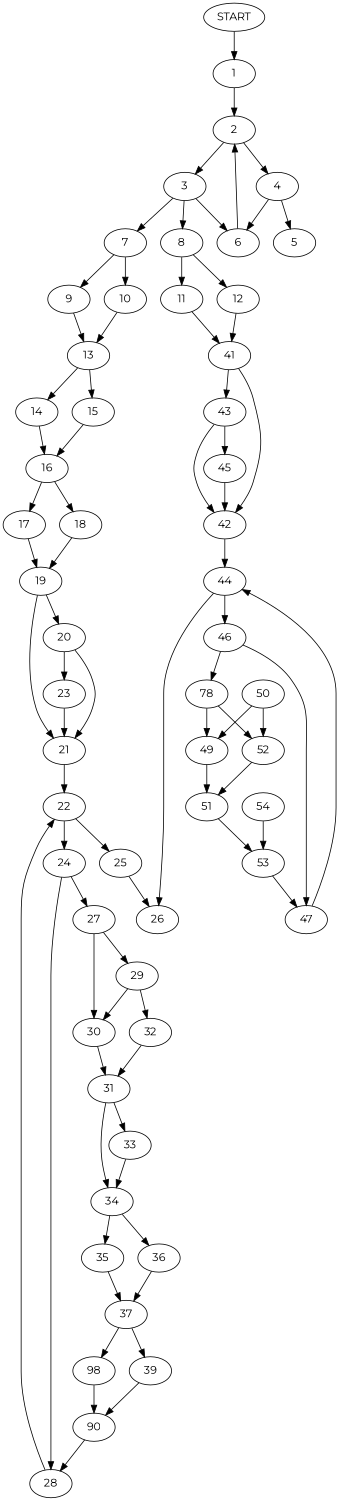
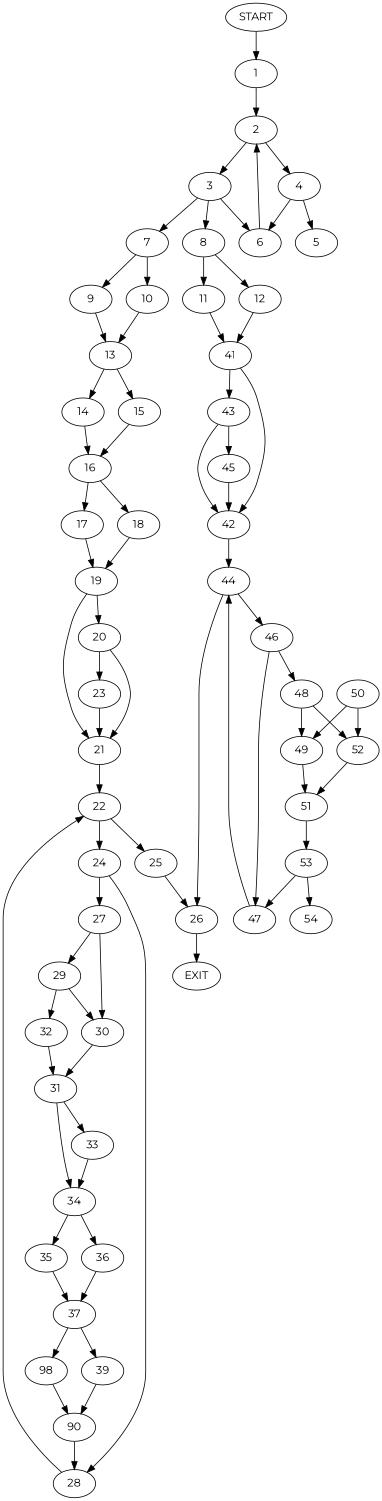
  digraph {
    fontname=Montserrat
    node [fontname=Montserrat]
    edge [fontname=Montserrat]
    n1 [label=START]
    1
    2
+   n4 [label=EXIT]
    3
    4
    7
    8
    6
    5
    9
    10
    11
    12
    13
    41
    14
    15
    42
    43
    16
    17
    18
    19
    20
    21
    23
    22
    24
    25
    27
    28
    26
    29
    30
    32
    31
    33
    34
    35
    36
    37
    n43 [label=98]
    39
    n45 [label=90]
    44
    45
    46
    47
-   48 [label=78]
+   48
    49
    52
    51
    50
    53
    54
    n1 -> 1
    1 -> 2
    2 -> 3
    2 -> 4
    3 -> 7
    3 -> 8
    3 -> 6
    4 -> 6
    4 -> 5
    7 -> 9
    7 -> 10
    8 -> 11
    8 -> 12
    6 -> 2
    9 -> 13
    10 -> 13
    11 -> 41
    12 -> 41
    13 -> 14
    13 -> 15
    41 -> 42
    41 -> 43
    14 -> 16
    15 -> 16
    42 -> 44
    43 -> 42
    43 -> 45
    16 -> 17
    16 -> 18
    17 -> 19
    18 -> 19
    19 -> 20
    19 -> 21
    20 -> 21
    20 -> 23
    21 -> 22
    23 -> 21
    22 -> 24
    22 -> 25
    24 -> 27
    24 -> 28
    25 -> 26
    27 -> 29
    27 -> 30
    28 -> 22
+   26 -> n4
    29 -> 30
    29 -> 32
    30 -> 31
    32 -> 31
    31 -> 33
    31 -> 34
    33 -> 34
    34 -> 35
    34 -> 36
    35 -> 37
    36 -> 37
    37 -> n43
    37 -> 39
    n43 -> n45
    39 -> n45
    n45 -> 28
    44 -> 26
    44 -> 46
    45 -> 42
    46 -> 47
    46 -> 48
    47 -> 44
    48 -> 49
    48 -> 52
    49 -> 51
    52 -> 51
    51 -> 53
    50 -> 49
    50 -> 52
    53 -> 47
-   54 -> 53
+   53 -> 54
  }
